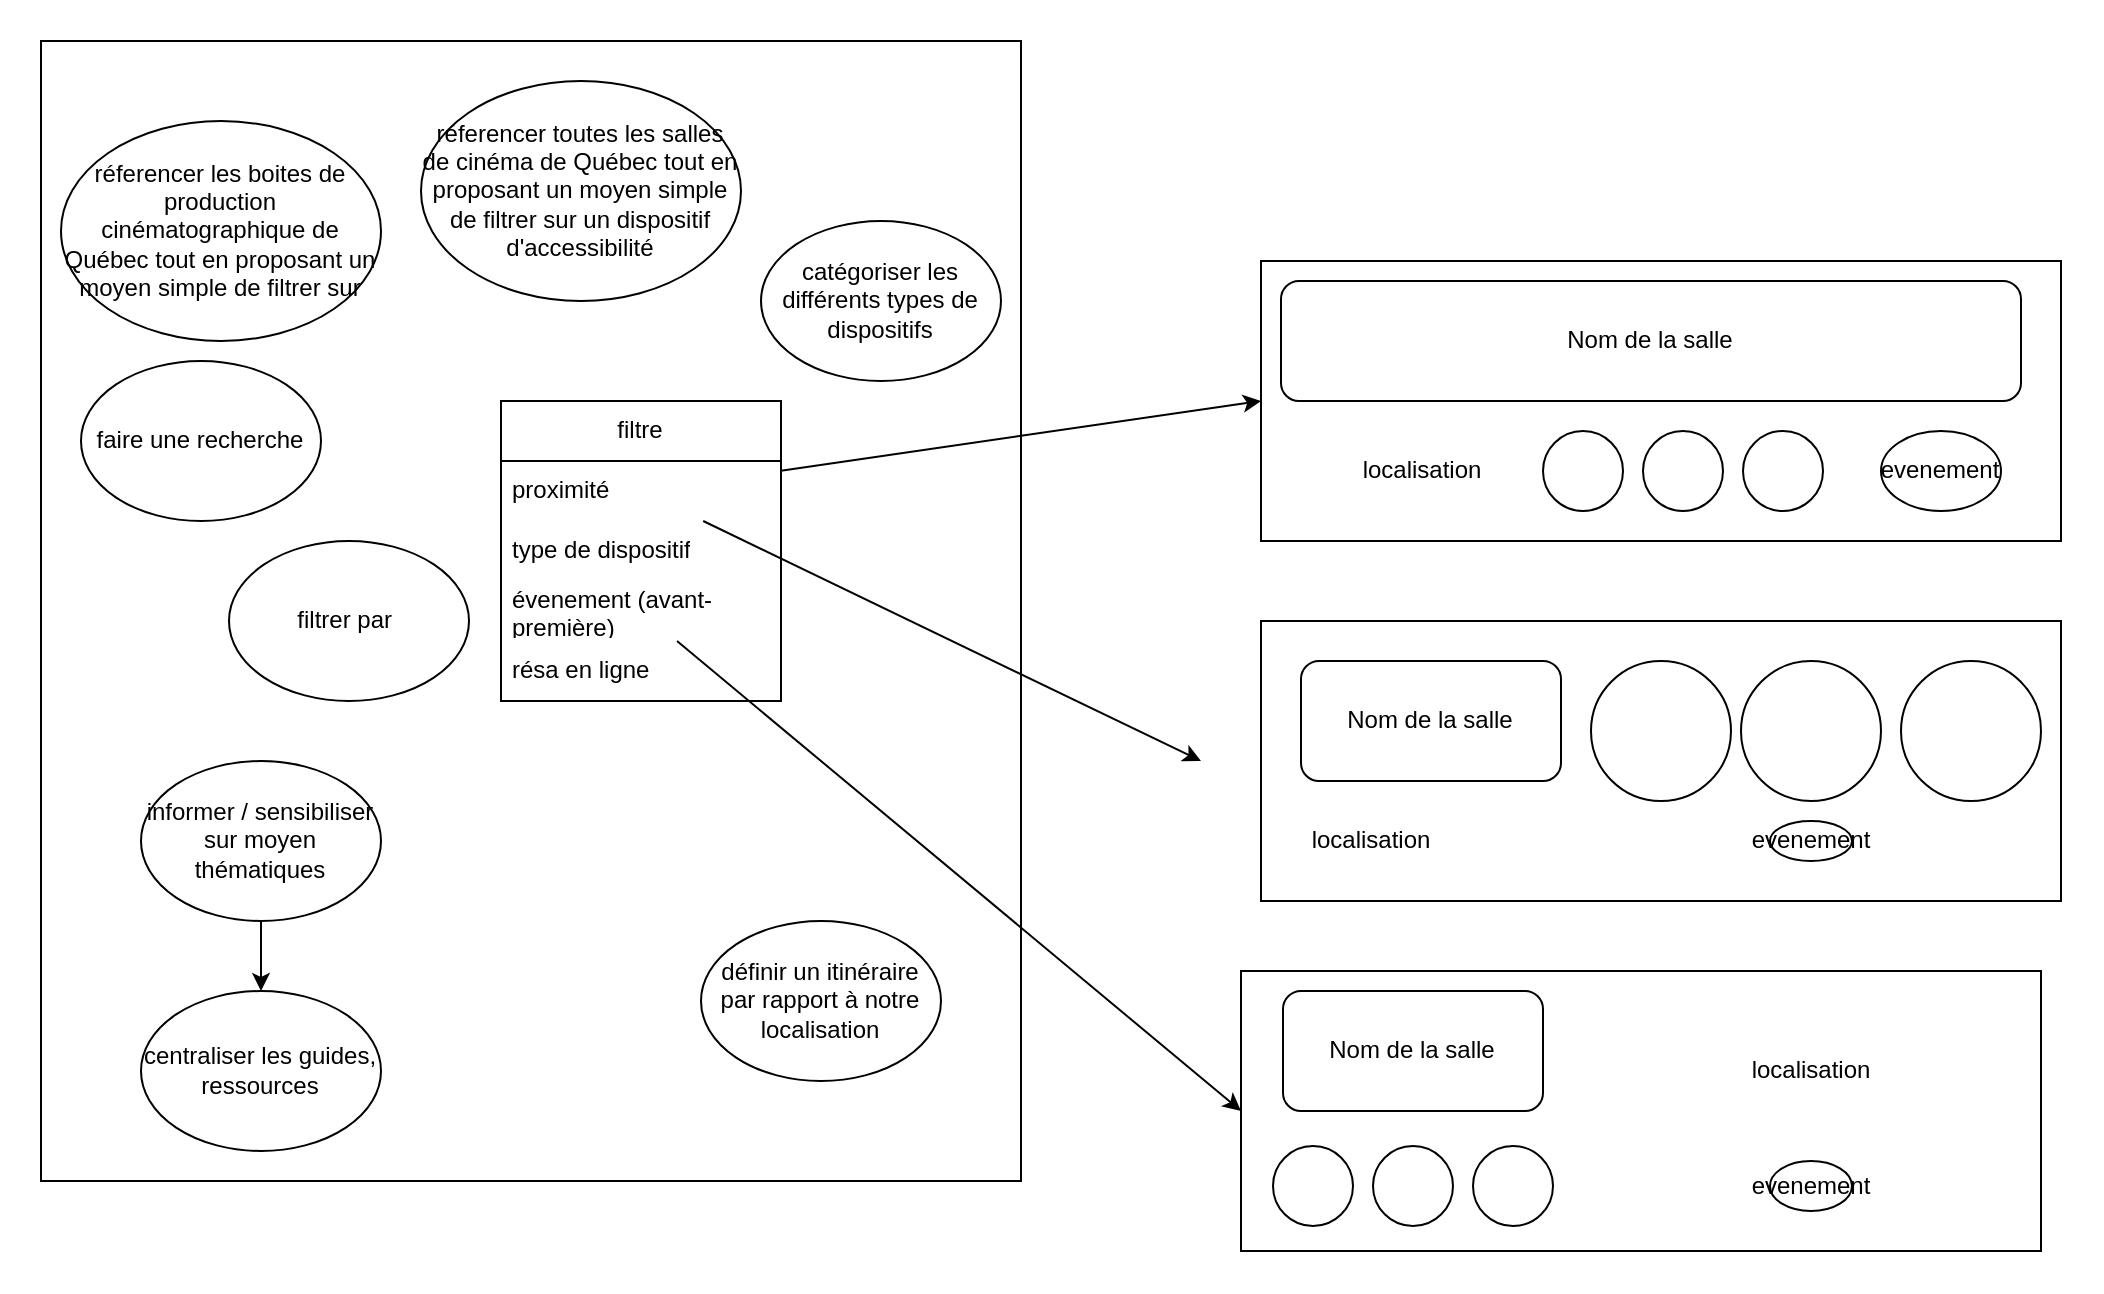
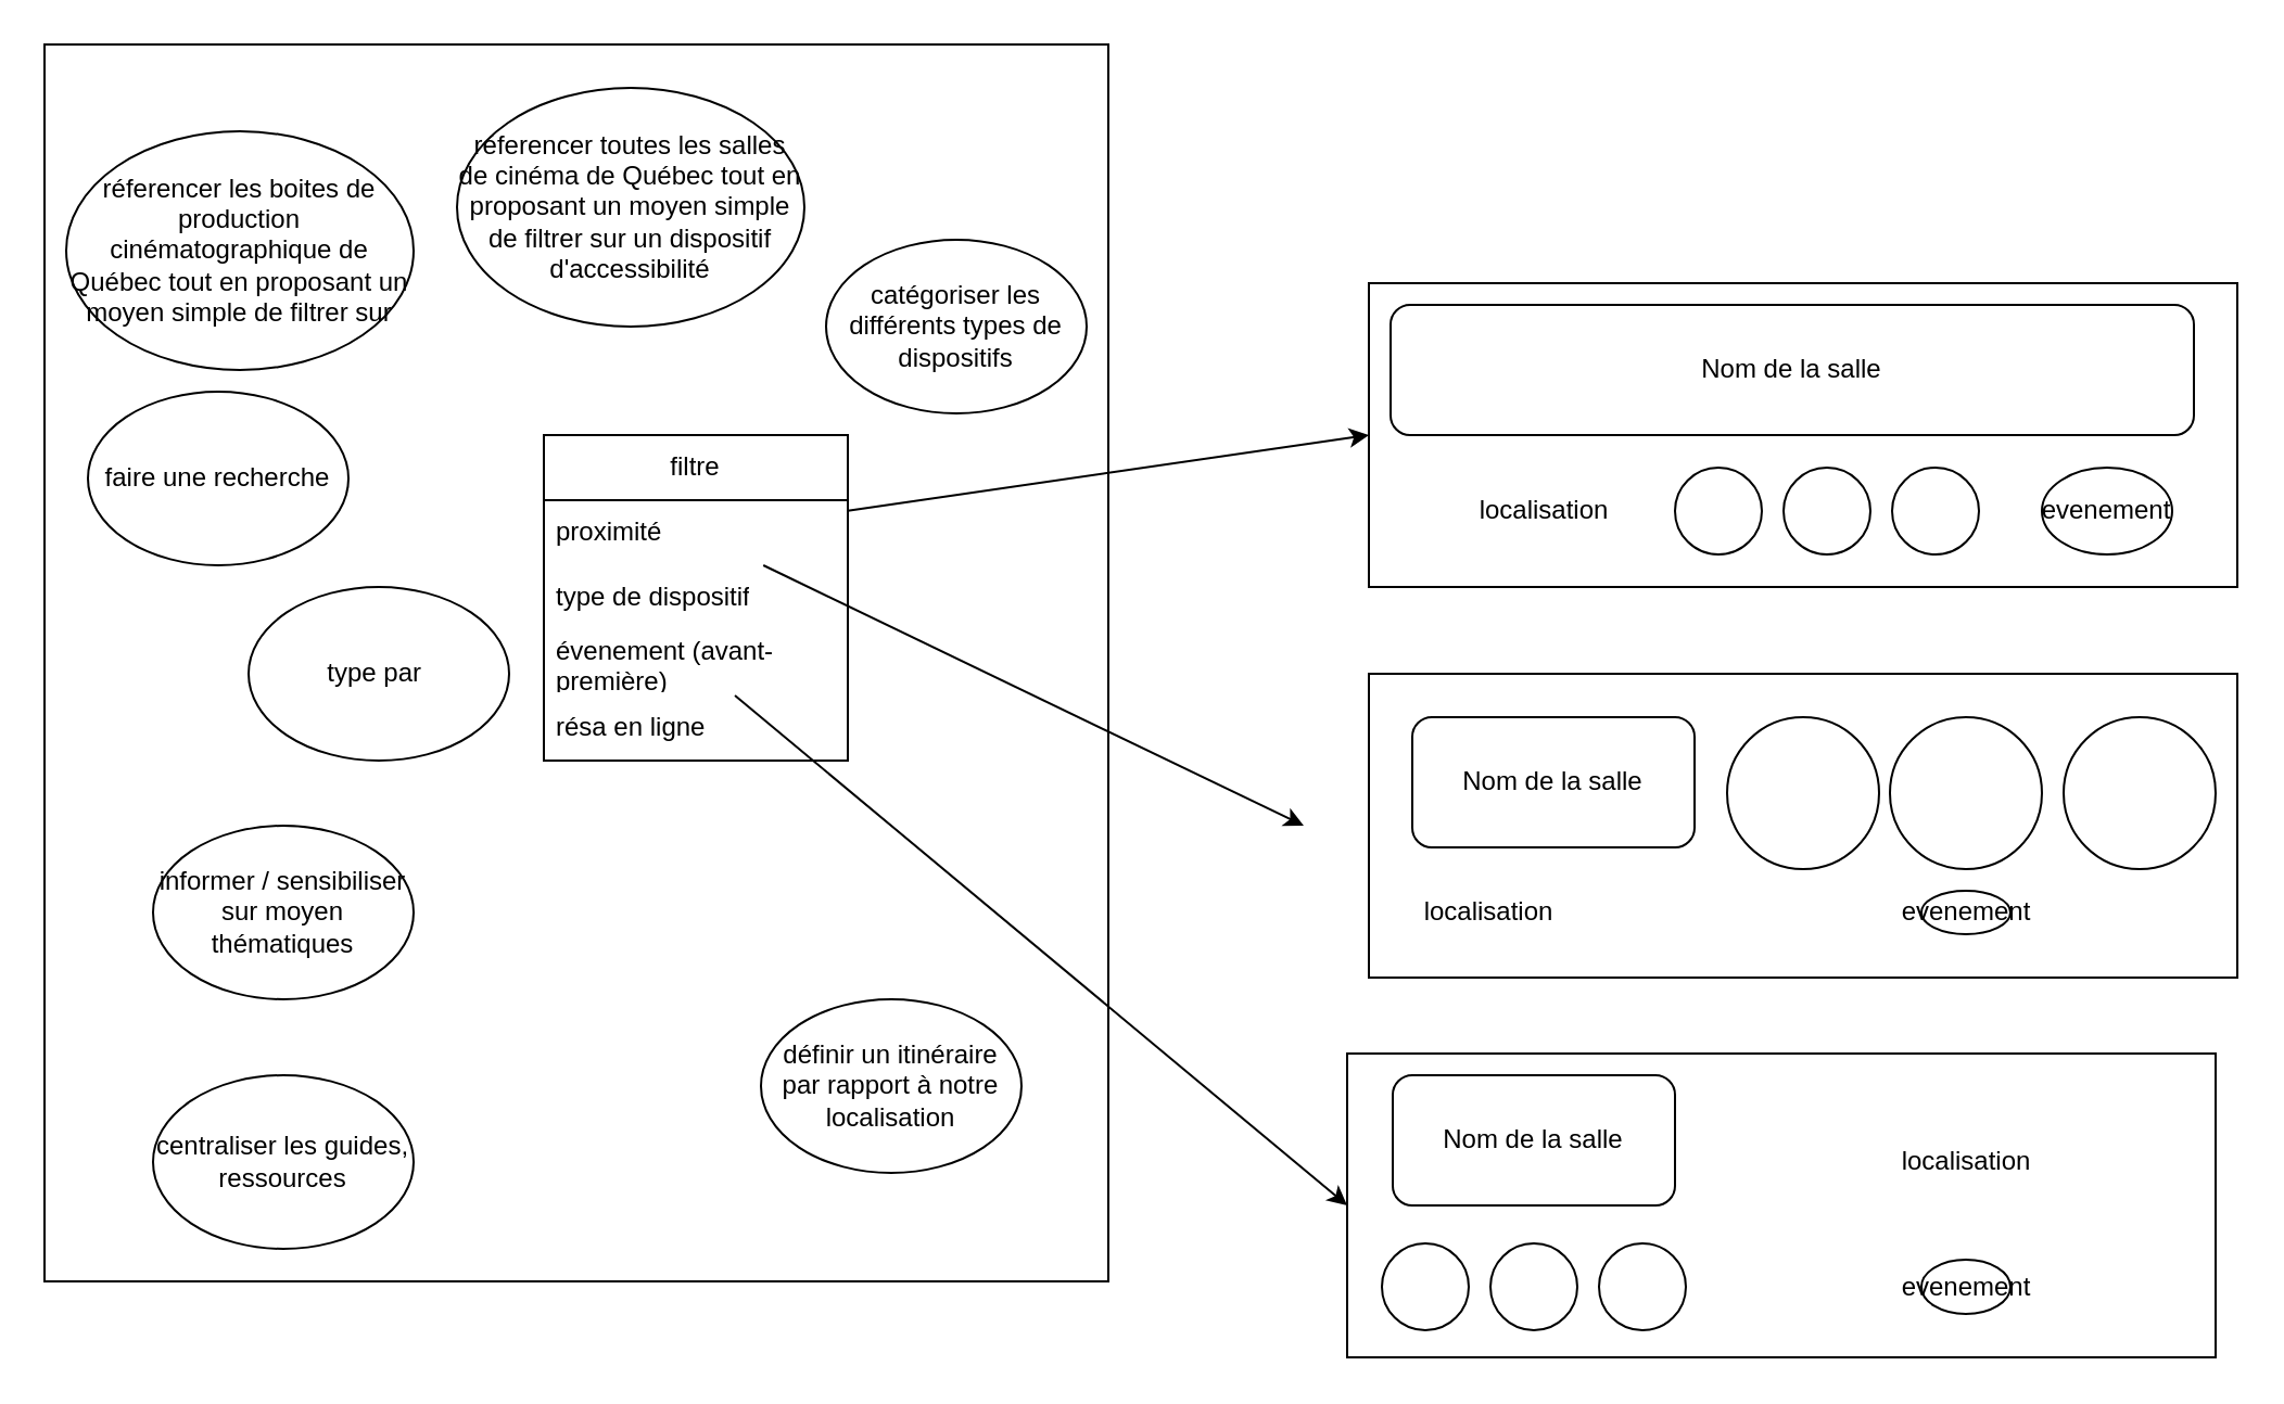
  <mxCell id="0" />
  <mxCell id="1" parent="0" />
  <mxCell id="2" value="" style="rounded=0;whiteSpace=wrap;html=1;" parent="1" vertex="1"><mxGeometry x="20" y="20" width="490" height="570" as="geometry" /></mxCell>
  <mxCell id="3" value="réferencer toutes les salles de cinéma de Québec tout en proposant un moyen simple de filtrer sur un dispositif d'accessibilité" style="ellipse;whiteSpace=wrap;html=1;" parent="1" vertex="1"><mxGeometry x="210" y="40" width="160" height="110" as="geometry" /></mxCell>
  <mxCell id="4" value="catégoriser les différents types de dispositifs" style="ellipse;whiteSpace=wrap;html=1;" parent="1" vertex="1"><mxGeometry x="380" y="110" width="120" height="80" as="geometry" /></mxCell>
  <mxCell id="5" value="faire une recherche&lt;br&gt;" style="ellipse;whiteSpace=wrap;html=1;" parent="1" vertex="1"><mxGeometry x="40" y="180" width="120" height="80" as="geometry" /></mxCell>
- <mxCell id="6" value="filtrer par&amp;nbsp;" style="ellipse;whiteSpace=wrap;html=1;" parent="1" vertex="1"><mxGeometry x="114" y="270" width="120" height="80" as="geometry" /></mxCell>
+ <mxCell id="6" value="type par&amp;nbsp;" style="ellipse;whiteSpace=wrap;html=1;" parent="1" vertex="1"><mxGeometry x="114" y="270" width="120" height="80" as="geometry" /></mxCell>
  <mxCell id="7" value="filtre" style="swimlane;fontStyle=0;childLayout=stackLayout;horizontal=1;startSize=30;horizontalStack=0;resizeParent=1;resizeParentMax=0;resizeLast=0;collapsible=1;marginBottom=0;whiteSpace=wrap;html=1;" parent="1" vertex="1"><mxGeometry x="250" y="200" width="140" height="150" as="geometry" /></mxCell>
  <mxCell id="8" value="proximité" style="text;strokeColor=none;fillColor=none;align=left;verticalAlign=middle;spacingLeft=4;spacingRight=4;overflow=hidden;points=[[0,0.5],[1,0.5]];portConstraint=eastwest;rotatable=0;whiteSpace=wrap;html=1;" parent="7" vertex="1"><mxGeometry y="30" width="140" height="30" as="geometry" /></mxCell>
  <mxCell id="9" value="type de dispositif" style="text;strokeColor=none;fillColor=none;align=left;verticalAlign=middle;spacingLeft=4;spacingRight=4;overflow=hidden;points=[[0,0.5],[1,0.5]];portConstraint=eastwest;rotatable=0;whiteSpace=wrap;html=1;" parent="7" vertex="1"><mxGeometry y="60" width="140" height="30" as="geometry" /></mxCell>
  <mxCell id="10" value="évenement (avant-première)" style="text;strokeColor=none;fillColor=none;align=left;verticalAlign=middle;spacingLeft=4;spacingRight=4;overflow=hidden;points=[[0,0.5],[1,0.5]];portConstraint=eastwest;rotatable=0;whiteSpace=wrap;html=1;" parent="7" vertex="1"><mxGeometry y="90" width="140" height="30" as="geometry" /></mxCell>
  <mxCell id="11" value="résa en ligne" style="text;strokeColor=none;fillColor=none;align=left;verticalAlign=middle;spacingLeft=4;spacingRight=4;overflow=hidden;points=[[0,0.5],[1,0.5]];portConstraint=eastwest;rotatable=0;whiteSpace=wrap;html=1;" parent="7" vertex="1"><mxGeometry y="120" width="140" height="30" as="geometry" /></mxCell>
  <mxCell id="12" value="définir un itinéraire par rapport à notre localisation" style="ellipse;whiteSpace=wrap;html=1;" parent="1" vertex="1"><mxGeometry x="350" y="460" width="120" height="80" as="geometry" /></mxCell>
  <mxCell id="13" value="" style="rounded=0;whiteSpace=wrap;html=1;" parent="1" vertex="1"><mxGeometry x="630" y="130" width="400" height="140" as="geometry" /></mxCell>
  <mxCell id="14" value="Nom de la salle" style="rounded=1;whiteSpace=wrap;html=1;" parent="1" vertex="1"><mxGeometry x="640" y="140" width="370" height="60" as="geometry" /></mxCell>
  <mxCell id="15" value="" style="ellipse;whiteSpace=wrap;html=1;aspect=fixed;" parent="1" vertex="1"><mxGeometry x="771" y="215" width="40" height="40" as="geometry" /></mxCell>
  <mxCell id="16" value="" style="ellipse;whiteSpace=wrap;html=1;aspect=fixed;" parent="1" vertex="1"><mxGeometry x="821" y="215" width="40" height="40" as="geometry" /></mxCell>
  <mxCell id="17" value="" style="ellipse;whiteSpace=wrap;html=1;aspect=fixed;" parent="1" vertex="1"><mxGeometry x="871" y="215" width="40" height="40" as="geometry" /></mxCell>
  <mxCell id="18" value="localisation" style="text;html=1;strokeColor=none;fillColor=none;align=center;verticalAlign=middle;whiteSpace=wrap;rounded=0;" parent="1" vertex="1"><mxGeometry x="641" y="220" width="140" height="30" as="geometry" /></mxCell>
  <mxCell id="19" value="evenement" style="ellipse;whiteSpace=wrap;html=1;" parent="1" vertex="1"><mxGeometry x="940" y="215" width="60" height="40" as="geometry" /></mxCell>
  <mxCell id="20" value="" style="rounded=0;whiteSpace=wrap;html=1;" parent="1" vertex="1"><mxGeometry x="630" y="310" width="400" height="140" as="geometry" /></mxCell>
  <mxCell id="21" value="Nom de la salle" style="rounded=1;whiteSpace=wrap;html=1;" parent="1" vertex="1"><mxGeometry x="650" y="330" width="130" height="60" as="geometry" /></mxCell>
  <mxCell id="22" value="" style="ellipse;whiteSpace=wrap;html=1;aspect=fixed;" parent="1" vertex="1"><mxGeometry x="795" y="330" width="70" height="70" as="geometry" /></mxCell>
  <mxCell id="23" value="" style="ellipse;whiteSpace=wrap;html=1;aspect=fixed;" parent="1" vertex="1"><mxGeometry x="870" y="330" width="70" height="70" as="geometry" /></mxCell>
  <mxCell id="24" value="" style="ellipse;whiteSpace=wrap;html=1;aspect=fixed;" parent="1" vertex="1"><mxGeometry x="950" y="330" width="70" height="70" as="geometry" /></mxCell>
  <mxCell id="25" value="localisation" style="text;html=1;strokeColor=none;fillColor=none;align=center;verticalAlign=middle;whiteSpace=wrap;rounded=0;" parent="1" vertex="1"><mxGeometry x="680" y="415" width="11" height="10" as="geometry" /></mxCell>
  <mxCell id="26" value="evenement" style="ellipse;whiteSpace=wrap;html=1;" parent="1" vertex="1"><mxGeometry x="884.5" y="410" width="41" height="20" as="geometry" /></mxCell>
  <mxCell id="27" value="" style="rounded=0;whiteSpace=wrap;html=1;" parent="1" vertex="1"><mxGeometry x="620" y="485" width="400" height="140" as="geometry" /></mxCell>
  <mxCell id="28" value="Nom de la salle" style="rounded=1;whiteSpace=wrap;html=1;" parent="1" vertex="1"><mxGeometry x="641" y="495" width="130" height="60" as="geometry" /></mxCell>
  <mxCell id="29" value="localisation" style="text;html=1;strokeColor=none;fillColor=none;align=center;verticalAlign=middle;whiteSpace=wrap;rounded=0;" parent="1" vertex="1"><mxGeometry x="824.5" y="513.5" width="161" height="43" as="geometry" /></mxCell>
  <mxCell id="30" value="evenement" style="ellipse;whiteSpace=wrap;html=1;" parent="1" vertex="1"><mxGeometry x="884.5" y="580" width="41" height="25" as="geometry" /></mxCell>
  <mxCell id="31" style="edgeStyle=none;html=1;" parent="1" source="8" edge="1"><mxGeometry relative="1" as="geometry"><mxPoint x="600" y="380" as="targetPoint" /></mxGeometry></mxCell>
  <mxCell id="32" style="edgeStyle=none;html=1;entryX=0;entryY=0.5;entryDx=0;entryDy=0;" parent="1" source="8" target="13" edge="1"><mxGeometry relative="1" as="geometry" /></mxCell>
  <mxCell id="33" style="edgeStyle=none;html=1;entryX=0;entryY=0.5;entryDx=0;entryDy=0;" parent="1" source="10" target="27" edge="1"><mxGeometry relative="1" as="geometry" /></mxCell>
  <mxCell id="34" value="réferencer les boites de production cinématographique de Québec tout en proposant un moyen simple de filtrer sur" style="ellipse;whiteSpace=wrap;html=1;" parent="1" vertex="1"><mxGeometry x="30" y="60" width="160" height="110" as="geometry" /></mxCell>
- <mxCell id="35" value="" style="edgeStyle=none;html=1;" parent="1" source="36" target="37" edge="1"><mxGeometry relative="1" as="geometry" /></mxCell>
  <mxCell id="36" value="informer / sensibiliser sur moyen thématiques" style="ellipse;whiteSpace=wrap;html=1;" parent="1" vertex="1"><mxGeometry x="70" y="380" width="120" height="80" as="geometry" /></mxCell>
  <mxCell id="37" value="centraliser les guides, ressources" style="ellipse;whiteSpace=wrap;html=1;" parent="1" vertex="1"><mxGeometry x="70" y="495" width="120" height="80" as="geometry" /></mxCell>
  <mxCell id="38" value="" style="ellipse;whiteSpace=wrap;html=1;aspect=fixed;" parent="1" vertex="1"><mxGeometry x="636" y="572.5" width="40" height="40" as="geometry" /></mxCell>
  <mxCell id="39" value="" style="ellipse;whiteSpace=wrap;html=1;aspect=fixed;" parent="1" vertex="1"><mxGeometry x="686" y="572.5" width="40" height="40" as="geometry" /></mxCell>
  <mxCell id="40" value="" style="ellipse;whiteSpace=wrap;html=1;aspect=fixed;" parent="1" vertex="1"><mxGeometry x="736" y="572.5" width="40" height="40" as="geometry" /></mxCell>
